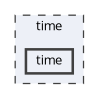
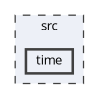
  digraph {
    compound=true
    fontname="Open Sans"
    n1 [color=grey25 fillcolor="#edf0f7" fontname="Open Sans" fontsize=10 height=0.2 label=time shape=box style="filled,bold" width=0.4]
    subgraph cluster_1 {
      bgcolor="#edf0f7"
      fontsize=10
-     label=time
+     label=src
      pencolor=grey25
      style="filled,dashed"
      n1
    }
  }
